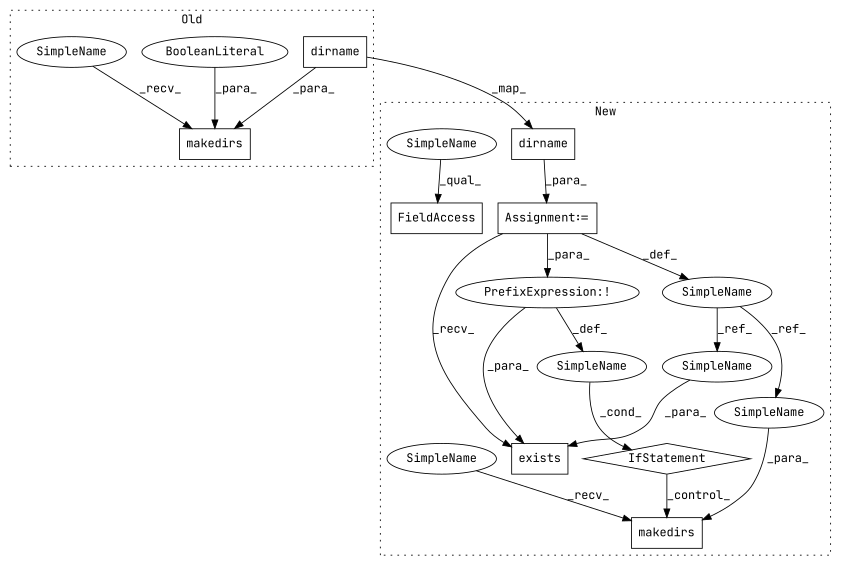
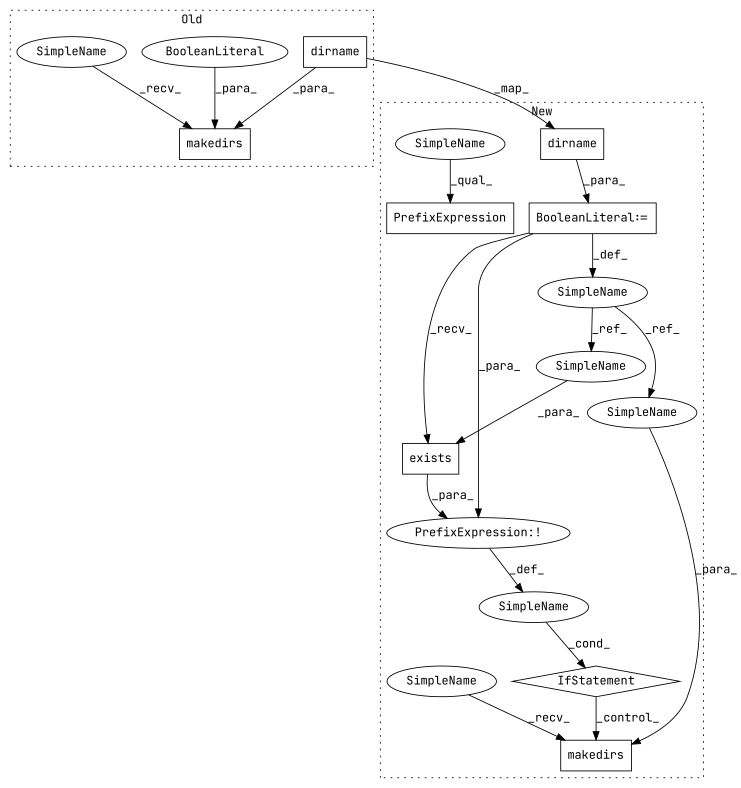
  digraph {
    fontname="JetBrains Mono"
    node [a=42 fontname="JetBrains Mono" l=7 s=1513 shape=ellipse]
    edge [fontname="JetBrains Mono"]
    n1 [a=32 l="9,1" label=makedirs s="1452,1491" shape=box]
    n2 [a=9 l=4 label=BooleanLiteral s=1487]
    n3 [a=32 l="8,1" label=dirname s="1469,1485" shape=box]
    n4 [l=2 label=SimpleName s=1449]
    n5 [a=32 l="7,1" label=exists s="1521,1535" shape=box]
    n6 [a=25 l="4,2" label=IfStatement s="1508,1536" shape=diamond]
-   n7 [a=22 label=FieldAccess shape=box]
+   n7 [a=22 label=PrefixExpression shape=box]
    n8 [a=38 l=1 label="PrefixExpression:!" s=1512]
    n9 [a=32 l="9,1" label=makedirs s="1549,1565" shape=box]
    n10 [label=SimpleName s=1469]
    n11 [label=SimpleName l="" s=""]
-   n12 [a=7 l=1 label="Assignment:=" s=1476 shape=box]
+   n12 [a=7 l=1 label="BooleanLiteral:=" s=1476 shape=box]
    n13 [a=32 l="8,1" label=dirname s="1485,1501" shape=box]
    n14 [l=2 label=SimpleName s=1546]
    n15 [l=2 label=SimpleName]
    n16 [label=SimpleName s=1528]
    n17 [label=SimpleName s=1558]
    subgraph cluster_1 {
      label=Old
      style=dotted
      n1
      n2
      n3
      n4
    }
    subgraph cluster_2 {
      label=New
      style=dotted
      n5
      n6
      n7
      n8
      n9
      n10
      n11
      n12
      n13
      n14
      n15
      n16
      n17
    }
    n2 -> n1 [label=_para_]
    n3 -> n1 [label=_para_]
    n3 -> n13 [label=_map_]
    n4 -> n1 [label=_recv_]
-   n8 -> n5 [label=_para_]
+   n5 -> n8 [label=_para_]
    n6 -> n9 [label=_control_]
    n8 -> n11 [label=_def_]
    n10 -> n16 [label=_ref_]
    n10 -> n17 [label=_ref_]
    n11 -> n6 [label=_cond_]
    n12 -> n5 [label=_recv_]
    n12 -> n8 [label=_para_]
    n12 -> n10 [label=_def_]
    n13 -> n12 [label=_para_]
    n14 -> n9 [label=_recv_]
    n15 -> n7 [label=_qual_]
    n16 -> n5 [label=_para_]
    n17 -> n9 [label=_para_]
  }
